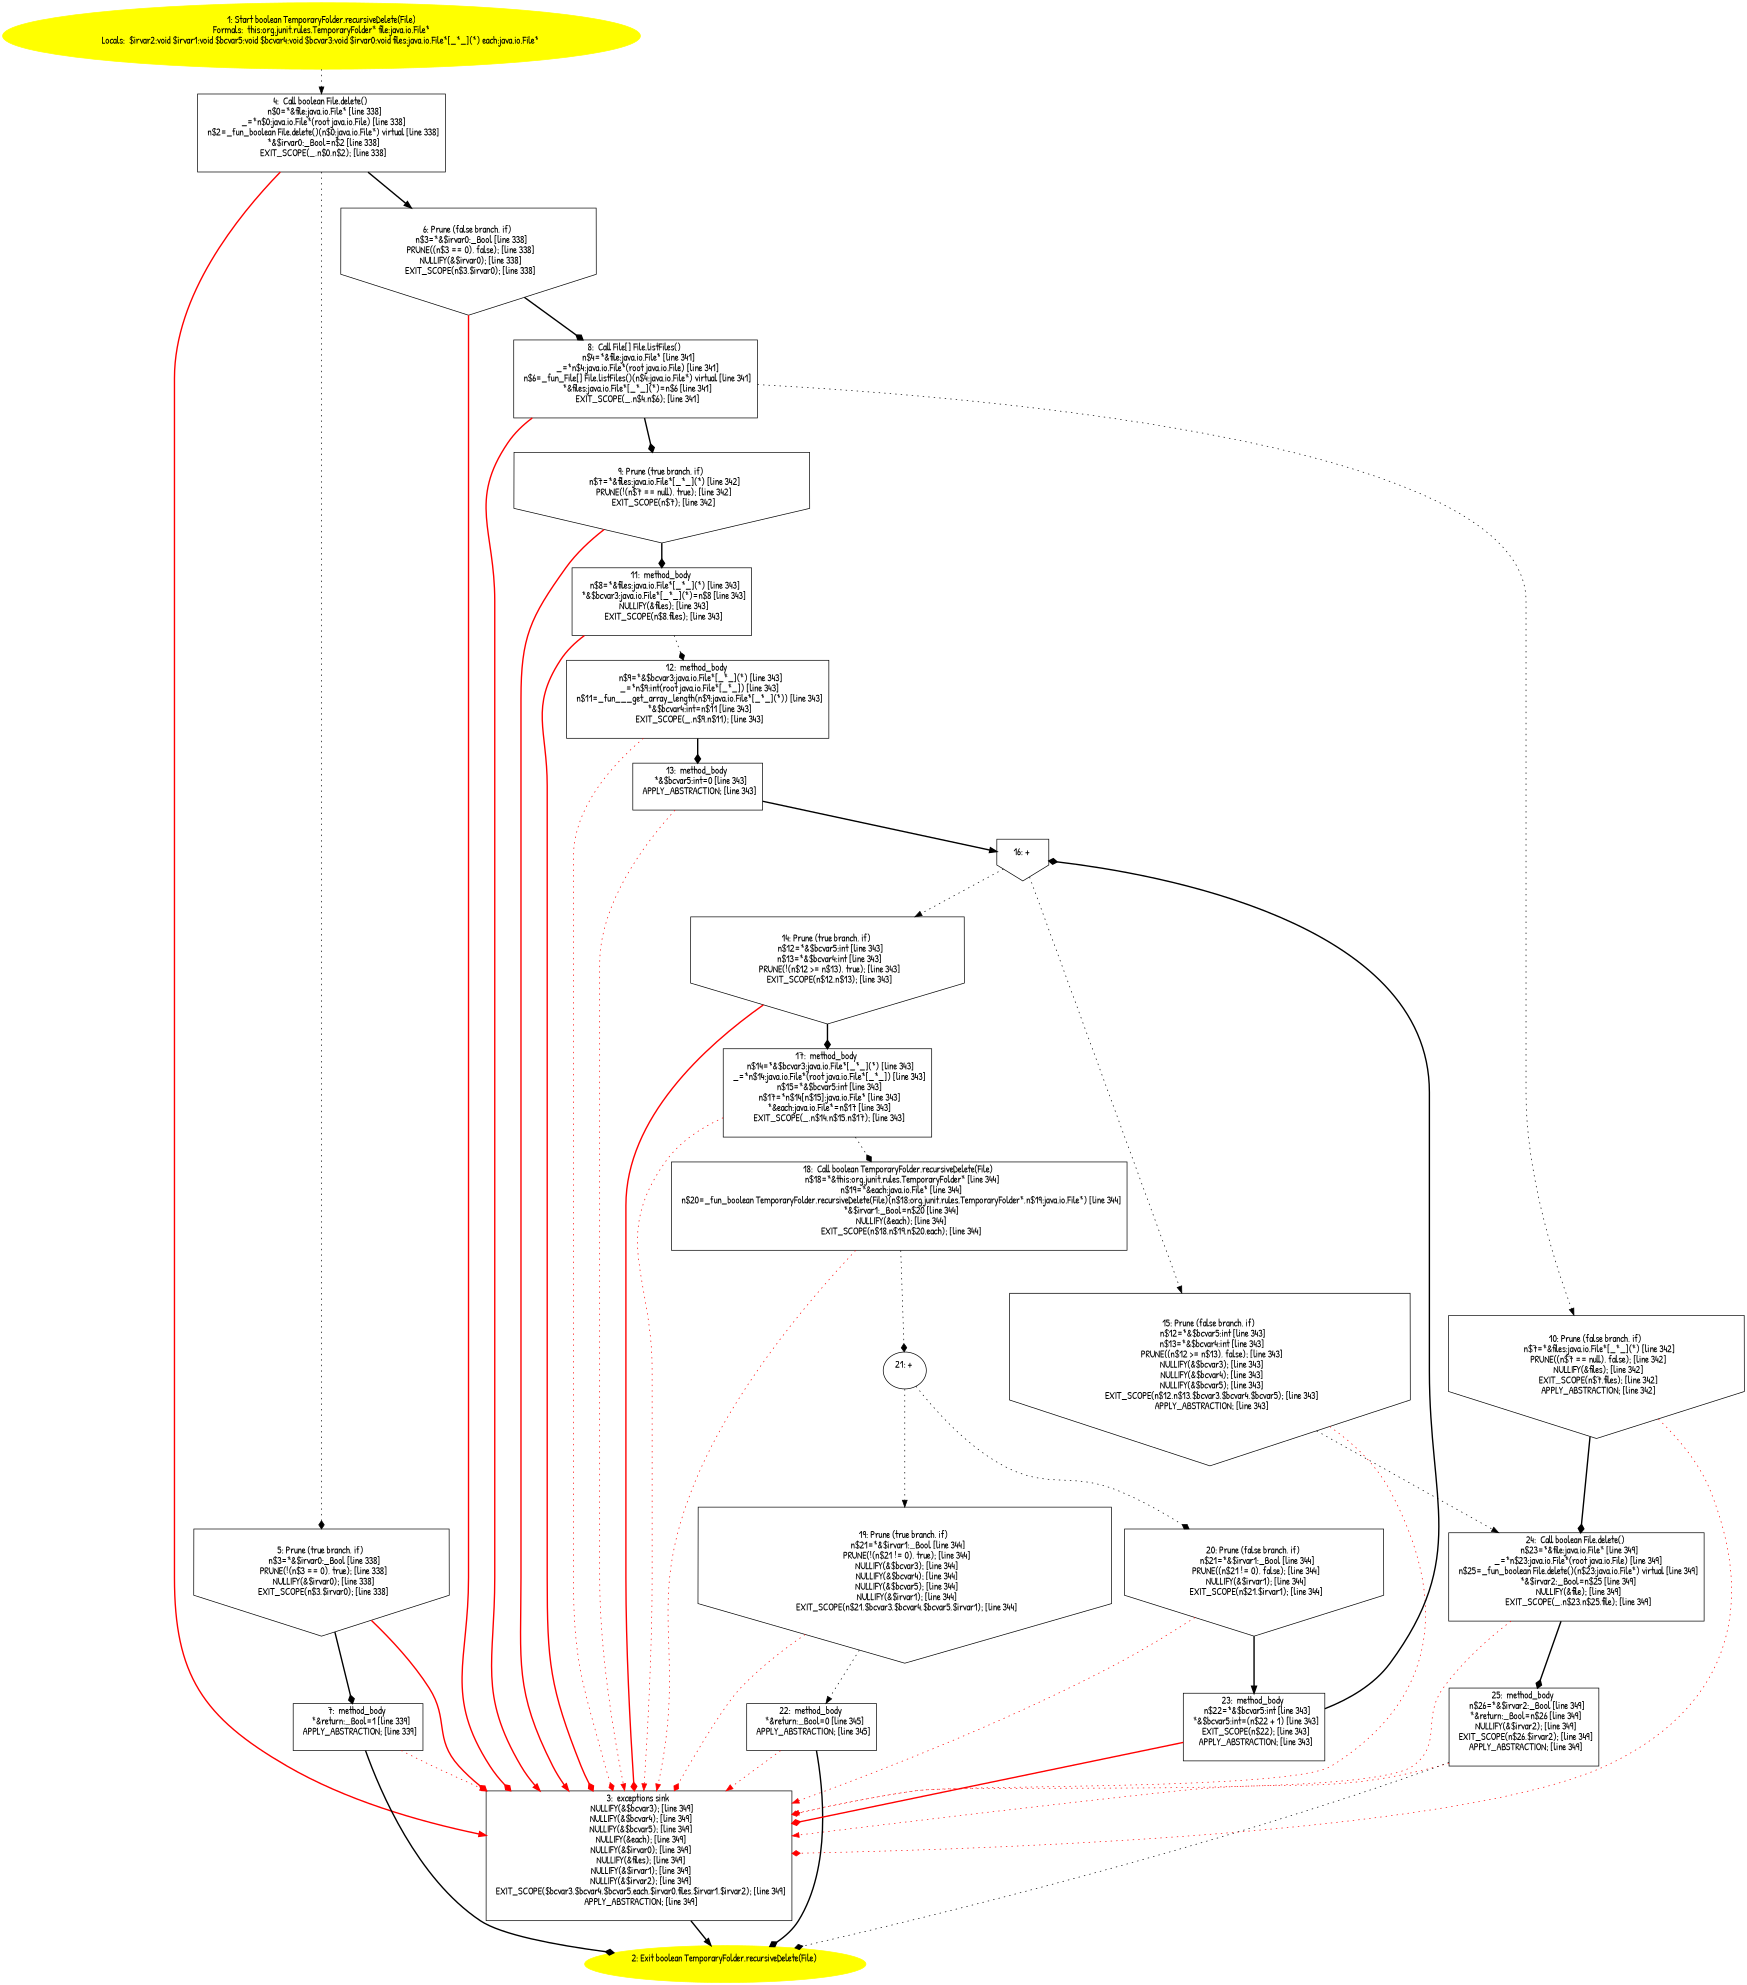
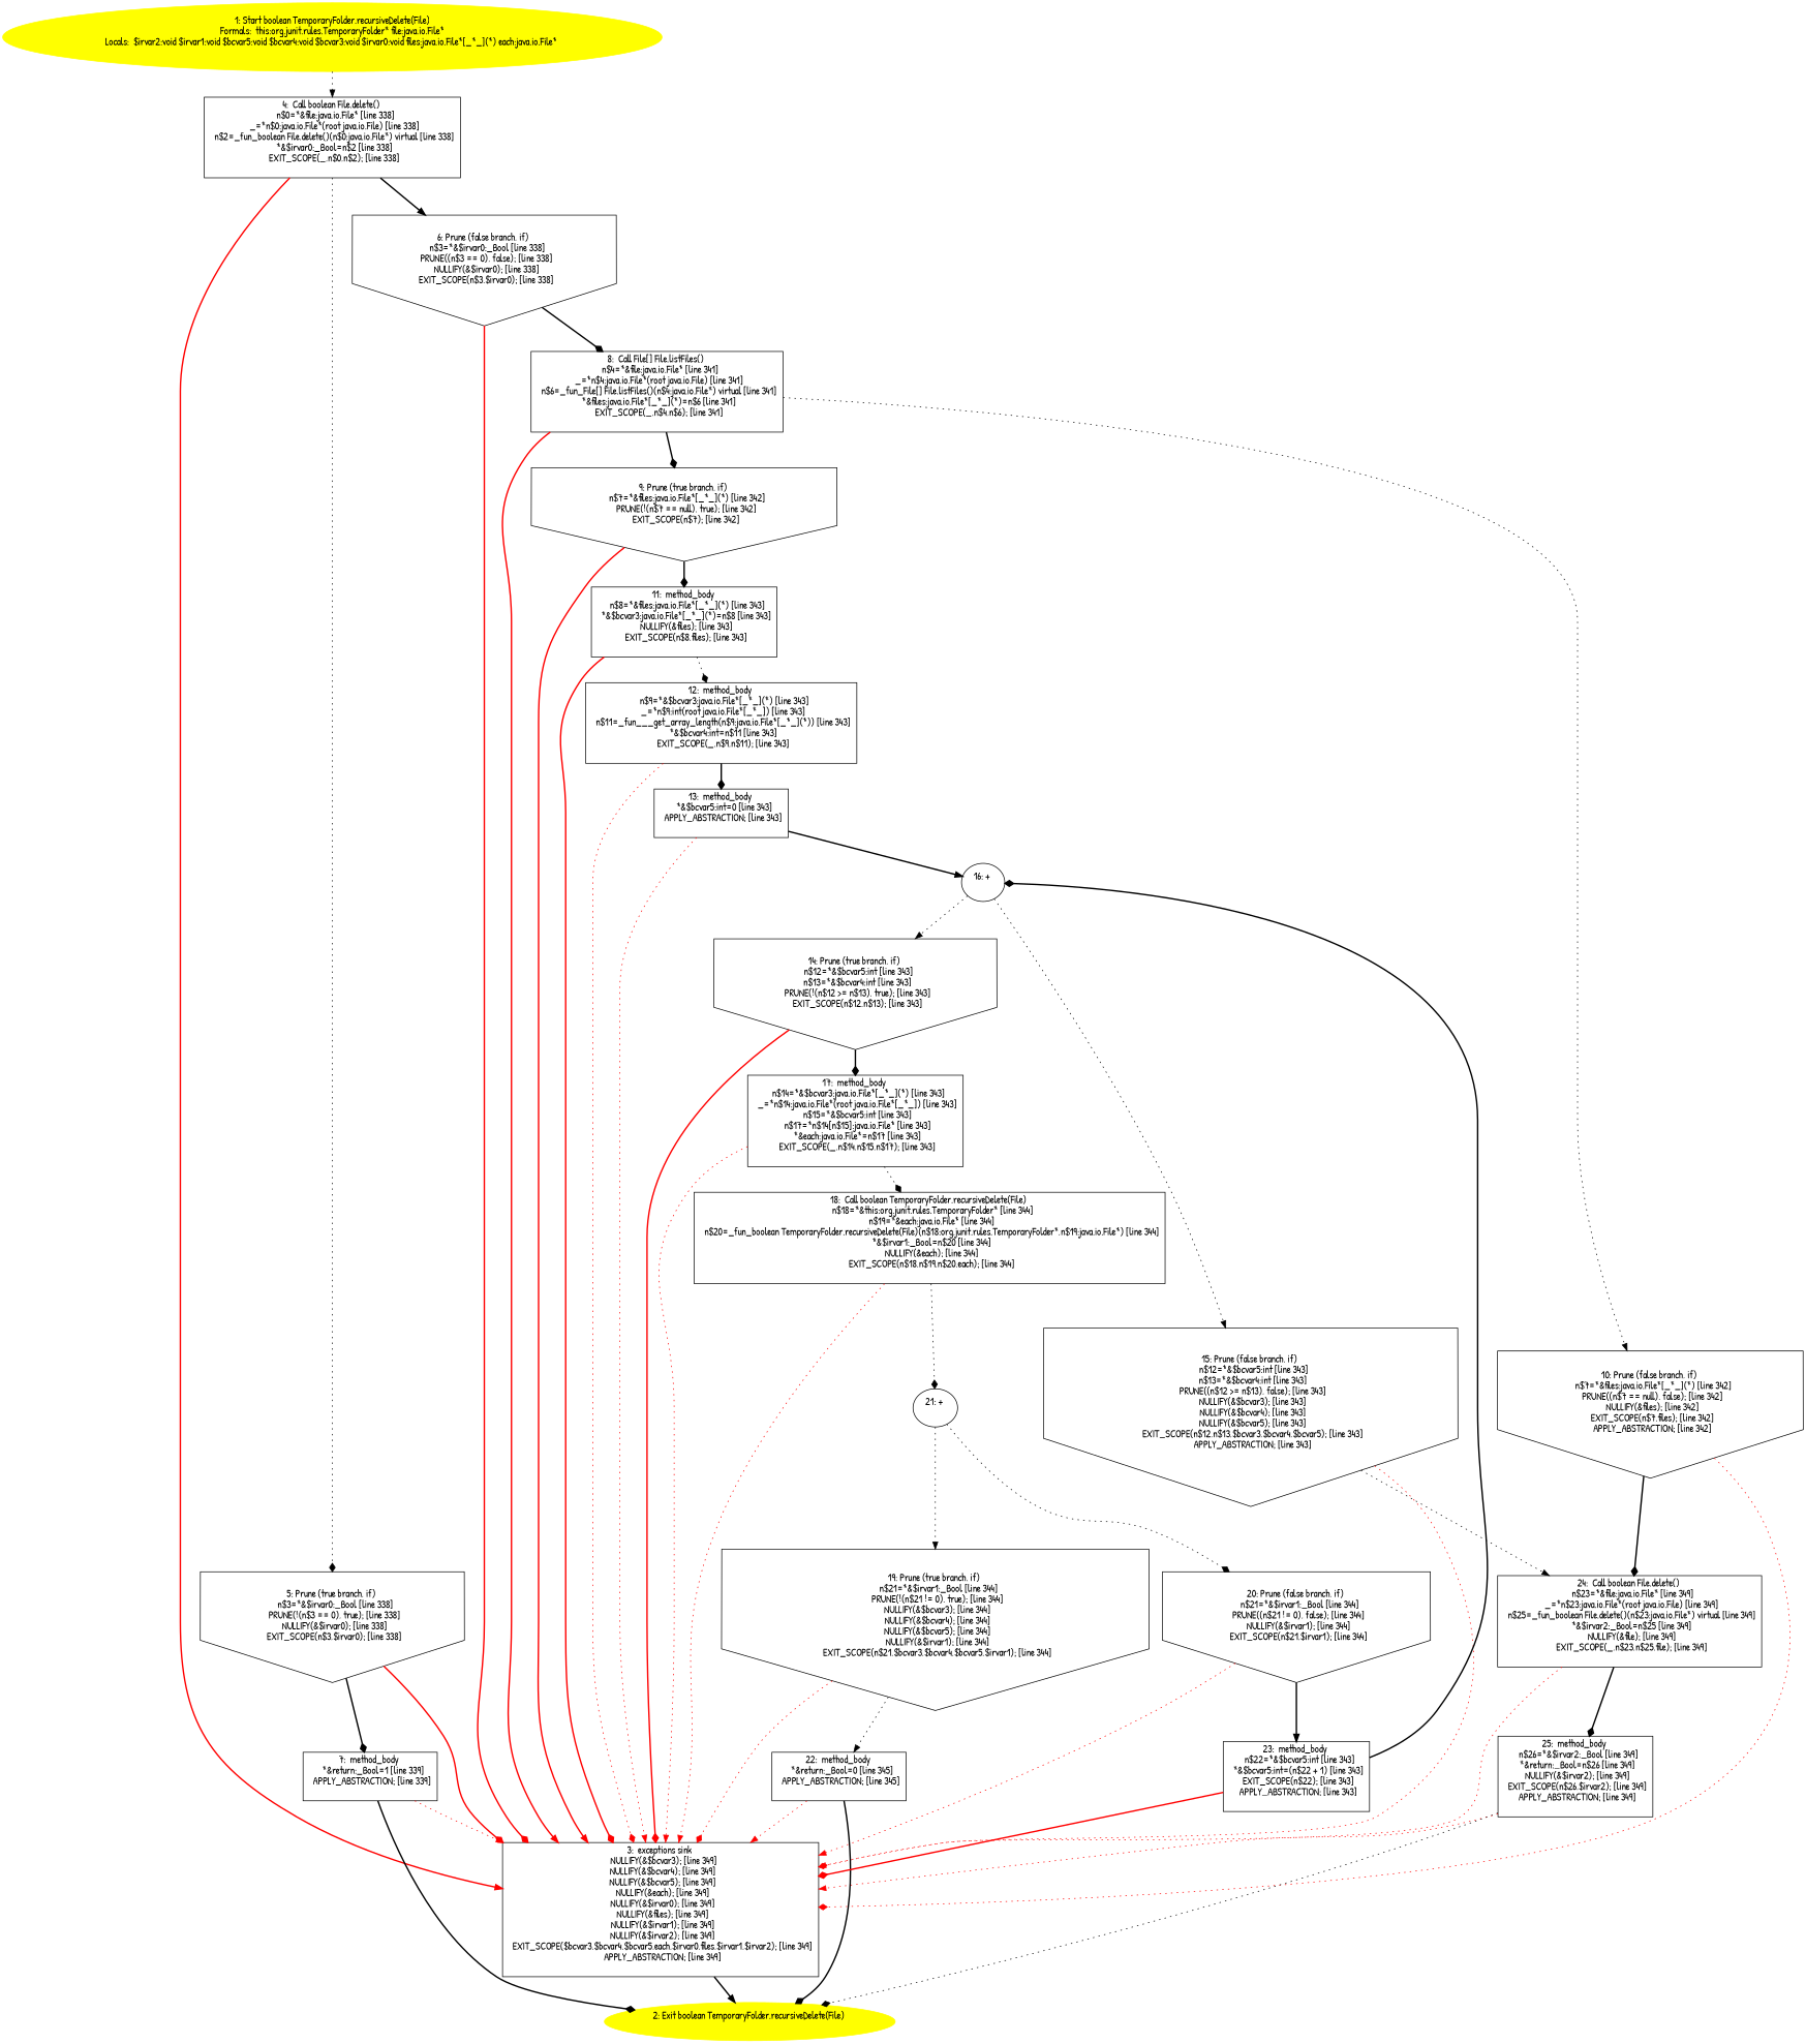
  digraph {
    fontname="Patrick Hand"
    node [fontname="Patrick Hand" shape=box]
    edge [style=dotted arrowhead=diamond fontname="Patrick Hand"]
    n1 [color=yellow label="1: Start boolean TemporaryFolder.recursiveDelete(File)\nFormals:  this:org.junit.rules.TemporaryFolder* file:java.io.File*\nLocals:  $irvar2:void $irvar1:void $bcvar5:void $bcvar4:void $bcvar3:void $irvar0:void files:java.io.File*[_*_](*) each:java.io.File* \n  " style=filled shape=""]
    n2 [label="4:  Call boolean File.delete() \n   n$0=*&file:java.io.File* [line 338]\n  _=*n$0:java.io.File*(root java.io.File) [line 338]\n  n$2=_fun_boolean File.delete()(n$0:java.io.File*) virtual [line 338]\n  *&$irvar0:_Bool=n$2 [line 338]\n  EXIT_SCOPE(_,n$0,n$2); [line 338]\n "]
    n3 [label="3:  exceptions sink \n   NULLIFY(&$bcvar3); [line 349]\n  NULLIFY(&$bcvar4); [line 349]\n  NULLIFY(&$bcvar5); [line 349]\n  NULLIFY(&each); [line 349]\n  NULLIFY(&$irvar0); [line 349]\n  NULLIFY(&files); [line 349]\n  NULLIFY(&$irvar1); [line 349]\n  NULLIFY(&$irvar2); [line 349]\n  EXIT_SCOPE($bcvar3,$bcvar4,$bcvar5,each,$irvar0,files,$irvar1,$irvar2); [line 349]\n  APPLY_ABSTRACTION; [line 349]\n "]
    n4 [label="5: Prune (true branch, if) \n   n$3=*&$irvar0:_Bool [line 338]\n  PRUNE(!(n$3 == 0), true); [line 338]\n  NULLIFY(&$irvar0); [line 338]\n  EXIT_SCOPE(n$3,$irvar0); [line 338]\n " shape=invhouse]
    n5 [label="6: Prune (false branch, if) \n   n$3=*&$irvar0:_Bool [line 338]\n  PRUNE((n$3 == 0), false); [line 338]\n  NULLIFY(&$irvar0); [line 338]\n  EXIT_SCOPE(n$3,$irvar0); [line 338]\n " shape=invhouse]
    n6 [color=yellow label="2: Exit boolean TemporaryFolder.recursiveDelete(File) \n  " style=filled shape=""]
    n7 [label="7:  method_body \n   *&return:_Bool=1 [line 339]\n  APPLY_ABSTRACTION; [line 339]\n "]
    n8 [label="8:  Call File[] File.listFiles() \n   n$4=*&file:java.io.File* [line 341]\n  _=*n$4:java.io.File*(root java.io.File) [line 341]\n  n$6=_fun_File[] File.listFiles()(n$4:java.io.File*) virtual [line 341]\n  *&files:java.io.File*[_*_](*)=n$6 [line 341]\n  EXIT_SCOPE(_,n$4,n$6); [line 341]\n "]
    n9 [label="9: Prune (true branch, if) \n   n$7=*&files:java.io.File*[_*_](*) [line 342]\n  PRUNE(!(n$7 == null), true); [line 342]\n  EXIT_SCOPE(n$7); [line 342]\n " shape=invhouse]
    n10 [label="10: Prune (false branch, if) \n   n$7=*&files:java.io.File*[_*_](*) [line 342]\n  PRUNE((n$7 == null), false); [line 342]\n  NULLIFY(&files); [line 342]\n  EXIT_SCOPE(n$7,files); [line 342]\n  APPLY_ABSTRACTION; [line 342]\n " shape=invhouse]
    n11 [label="11:  method_body \n   n$8=*&files:java.io.File*[_*_](*) [line 343]\n  *&$bcvar3:java.io.File*[_*_](*)=n$8 [line 343]\n  NULLIFY(&files); [line 343]\n  EXIT_SCOPE(n$8,files); [line 343]\n "]
    n12 [label="24:  Call boolean File.delete() \n   n$23=*&file:java.io.File* [line 349]\n  _=*n$23:java.io.File*(root java.io.File) [line 349]\n  n$25=_fun_boolean File.delete()(n$23:java.io.File*) virtual [line 349]\n  *&$irvar2:_Bool=n$25 [line 349]\n  NULLIFY(&file); [line 349]\n  EXIT_SCOPE(_,n$23,n$25,file); [line 349]\n "]
    n13 [label="12:  method_body \n   n$9=*&$bcvar3:java.io.File*[_*_](*) [line 343]\n  _=*n$9:int(root java.io.File*[_*_]) [line 343]\n  n$11=_fun___get_array_length(n$9:java.io.File*[_*_](*)) [line 343]\n  *&$bcvar4:int=n$11 [line 343]\n  EXIT_SCOPE(_,n$9,n$11); [line 343]\n "]
    n14 [label="25:  method_body \n   n$26=*&$irvar2:_Bool [line 349]\n  *&return:_Bool=n$26 [line 349]\n  NULLIFY(&$irvar2); [line 349]\n  EXIT_SCOPE(n$26,$irvar2); [line 349]\n  APPLY_ABSTRACTION; [line 349]\n "]
    n15 [label="13:  method_body \n   *&$bcvar5:int=0 [line 343]\n  APPLY_ABSTRACTION; [line 343]\n "]
-   n16 [label="16: + \n  " shape=invhouse]
+   n16 [label="16: + \n  " shape=""]
    n17 [label="14: Prune (true branch, if) \n   n$12=*&$bcvar5:int [line 343]\n  n$13=*&$bcvar4:int [line 343]\n  PRUNE(!(n$12 >= n$13), true); [line 343]\n  EXIT_SCOPE(n$12,n$13); [line 343]\n " shape=invhouse]
    n18 [label="15: Prune (false branch, if) \n   n$12=*&$bcvar5:int [line 343]\n  n$13=*&$bcvar4:int [line 343]\n  PRUNE((n$12 >= n$13), false); [line 343]\n  NULLIFY(&$bcvar3); [line 343]\n  NULLIFY(&$bcvar4); [line 343]\n  NULLIFY(&$bcvar5); [line 343]\n  EXIT_SCOPE(n$12,n$13,$bcvar3,$bcvar4,$bcvar5); [line 343]\n  APPLY_ABSTRACTION; [line 343]\n " shape=invhouse]
    n19 [label="17:  method_body \n   n$14=*&$bcvar3:java.io.File*[_*_](*) [line 343]\n  _=*n$14:java.io.File*(root java.io.File*[_*_]) [line 343]\n  n$15=*&$bcvar5:int [line 343]\n  n$17=*n$14[n$15]:java.io.File* [line 343]\n  *&each:java.io.File*=n$17 [line 343]\n  EXIT_SCOPE(_,n$14,n$15,n$17); [line 343]\n "]
    n20 [label="18:  Call boolean TemporaryFolder.recursiveDelete(File) \n   n$18=*&this:org.junit.rules.TemporaryFolder* [line 344]\n  n$19=*&each:java.io.File* [line 344]\n  n$20=_fun_boolean TemporaryFolder.recursiveDelete(File)(n$18:org.junit.rules.TemporaryFolder*,n$19:java.io.File*) [line 344]\n  *&$irvar1:_Bool=n$20 [line 344]\n  NULLIFY(&each); [line 344]\n  EXIT_SCOPE(n$18,n$19,n$20,each); [line 344]\n "]
    n21 [label="21: + \n  " shape=""]
    n22 [label="19: Prune (true branch, if) \n   n$21=*&$irvar1:_Bool [line 344]\n  PRUNE(!(n$21 != 0), true); [line 344]\n  NULLIFY(&$bcvar3); [line 344]\n  NULLIFY(&$bcvar4); [line 344]\n  NULLIFY(&$bcvar5); [line 344]\n  NULLIFY(&$irvar1); [line 344]\n  EXIT_SCOPE(n$21,$bcvar3,$bcvar4,$bcvar5,$irvar1); [line 344]\n " shape=invhouse]
    n23 [label="20: Prune (false branch, if) \n   n$21=*&$irvar1:_Bool [line 344]\n  PRUNE((n$21 != 0), false); [line 344]\n  NULLIFY(&$irvar1); [line 344]\n  EXIT_SCOPE(n$21,$irvar1); [line 344]\n " shape=invhouse]
    n24 [label="22:  method_body \n   *&return:_Bool=0 [line 345]\n  APPLY_ABSTRACTION; [line 345]\n "]
    n25 [label="23:  method_body \n   n$22=*&$bcvar5:int [line 343]\n  *&$bcvar5:int=(n$22 + 1) [line 343]\n  EXIT_SCOPE(n$22); [line 343]\n  APPLY_ABSTRACTION; [line 343]\n "]
    n1 -> n2 [arrowhead=normal]
    n2 -> n3 [color=red style=bold arrowhead=normal]
    n2 -> n4
    n2 -> n5 [style=bold arrowhead=normal]
    n3 -> n6 [style=bold arrowhead=normal]
    n4 -> n3 [color=red style=bold]
    n4 -> n7 [style=bold]
    n5 -> n3 [color=red style=bold]
    n5 -> n8 [style=bold]
    n7 -> n3 [color=red arrowhead=normal]
    n7 -> n6 [style=bold]
    n8 -> n3 [color=red style=bold arrowhead=normal]
    n8 -> n9 [style=bold]
    n8 -> n10 [arrowhead=normal]
    n9 -> n3 [color=red style=bold arrowhead=normal]
    n9 -> n11 [style=bold]
    n10 -> n3 [color=red]
    n10 -> n12 [style=bold]
    n11 -> n3 [color=red style=bold]
    n11 -> n13
    n12 -> n3 [color=red arrowhead=normal]
    n12 -> n14 [style=bold]
    n13 -> n3 [color=red]
    n13 -> n15 [style=bold]
    n14 -> n3 [color=red arrowhead=normal]
    n14 -> n6
    n15 -> n3 [color=red arrowhead=normal]
    n15 -> n16 [style=bold arrowhead=normal]
    n16 -> n17 [arrowhead=normal]
    n16 -> n18 [arrowhead=normal]
    n17 -> n3 [color=red style=bold]
    n17 -> n19 [style=bold]
    n18 -> n3 [color=red]
    n18 -> n12 [arrowhead=normal]
    n19 -> n3 [color=red arrowhead=normal]
    n19 -> n20
    n20 -> n3 [color=red arrowhead=normal]
    n20 -> n21
    n21 -> n22 [arrowhead=normal]
    n21 -> n23
    n22 -> n3 [color=red]
    n22 -> n24 [arrowhead=normal]
    n23 -> n3 [color=red arrowhead=normal]
    n23 -> n25 [style=bold arrowhead=normal]
    n24 -> n3 [color=red arrowhead=normal]
    n24 -> n6 [style=bold]
    n25 -> n3 [color=red style=bold]
    n25 -> n16 [style=bold]
  }
